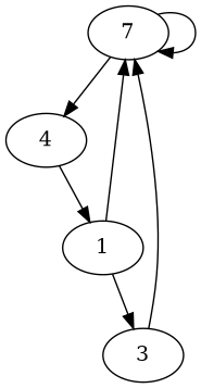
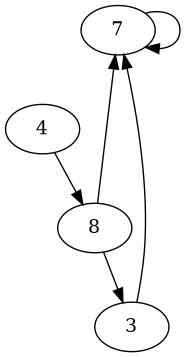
  digraph {
    n1 [label=7]
-   1
+   1 [label=8]
    3
    4
    n1 -> n1
-   n1 -> 4
    1 -> n1
    1 -> 3
    3 -> n1
    4 -> 1
  }
